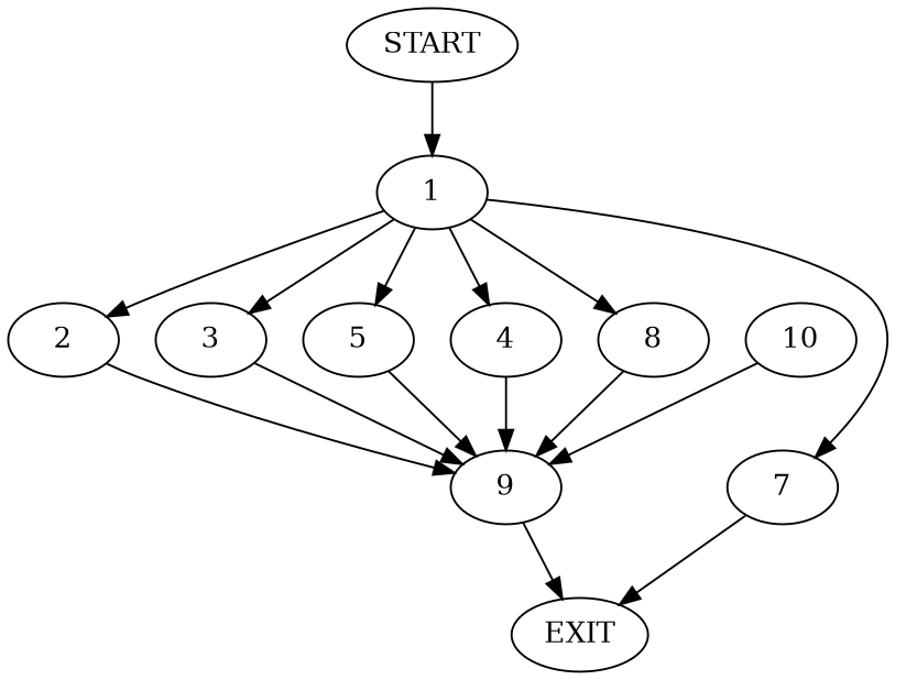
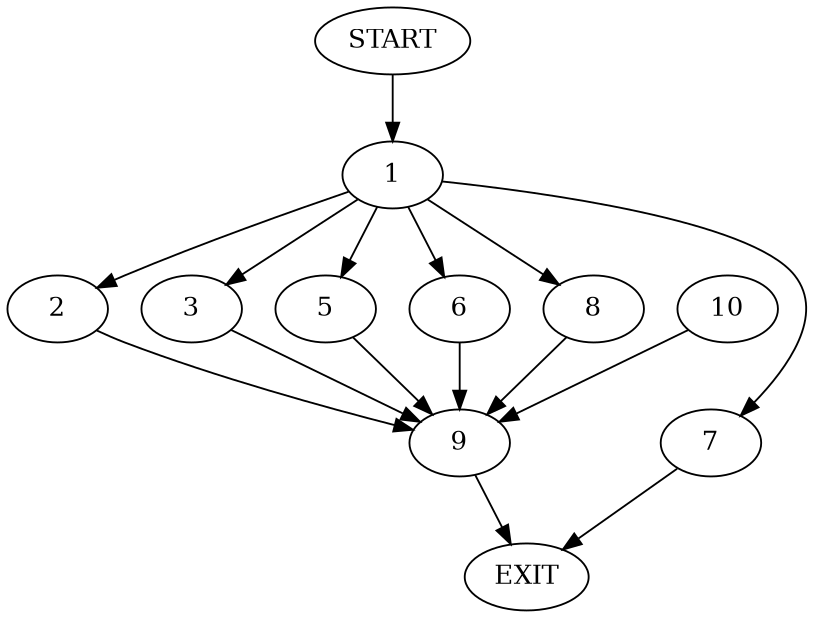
  digraph {
    n1 [label=START]
    1
    2
    3
    5
-   6 [label=4]
+   6
    7
    8
    n9 [label=EXIT]
    9
    10
    n1 -> 1
    1 -> 2
    1 -> 3
    1 -> 5
    1 -> 6
    1 -> 7
    1 -> 8
    2 -> 9
    3 -> 9
    5 -> 9
    6 -> 9
    7 -> n9
    8 -> 9
    9 -> n9
    10 -> 9
  }
